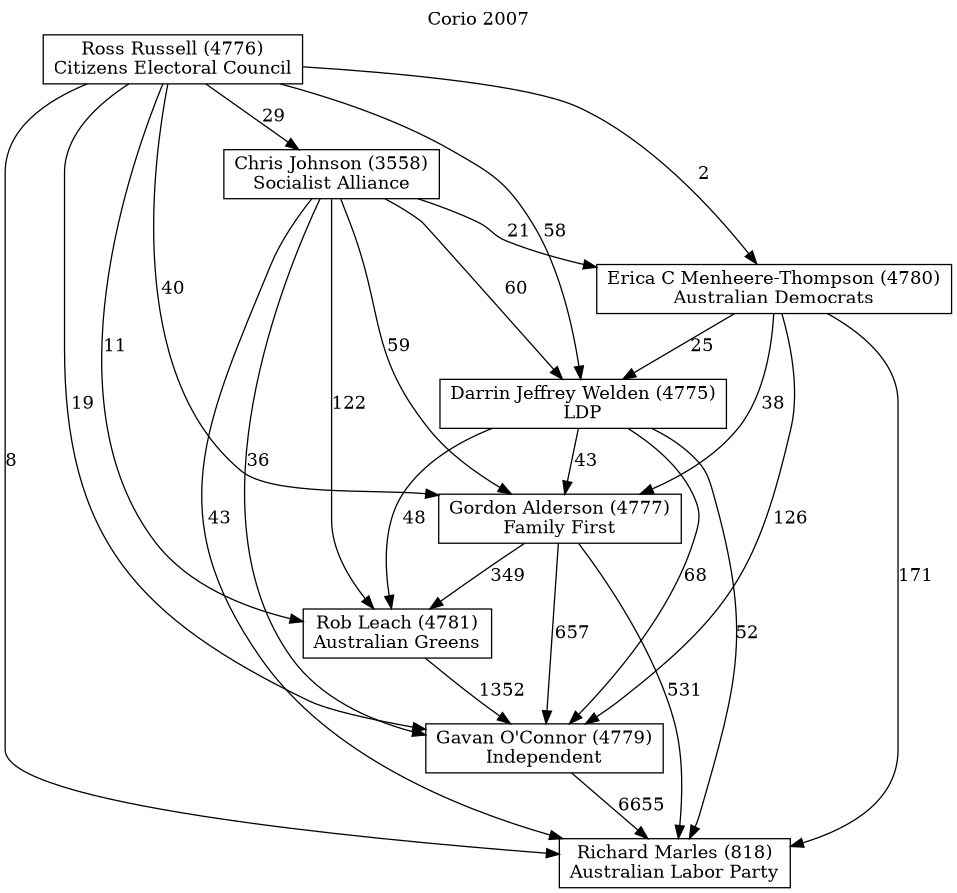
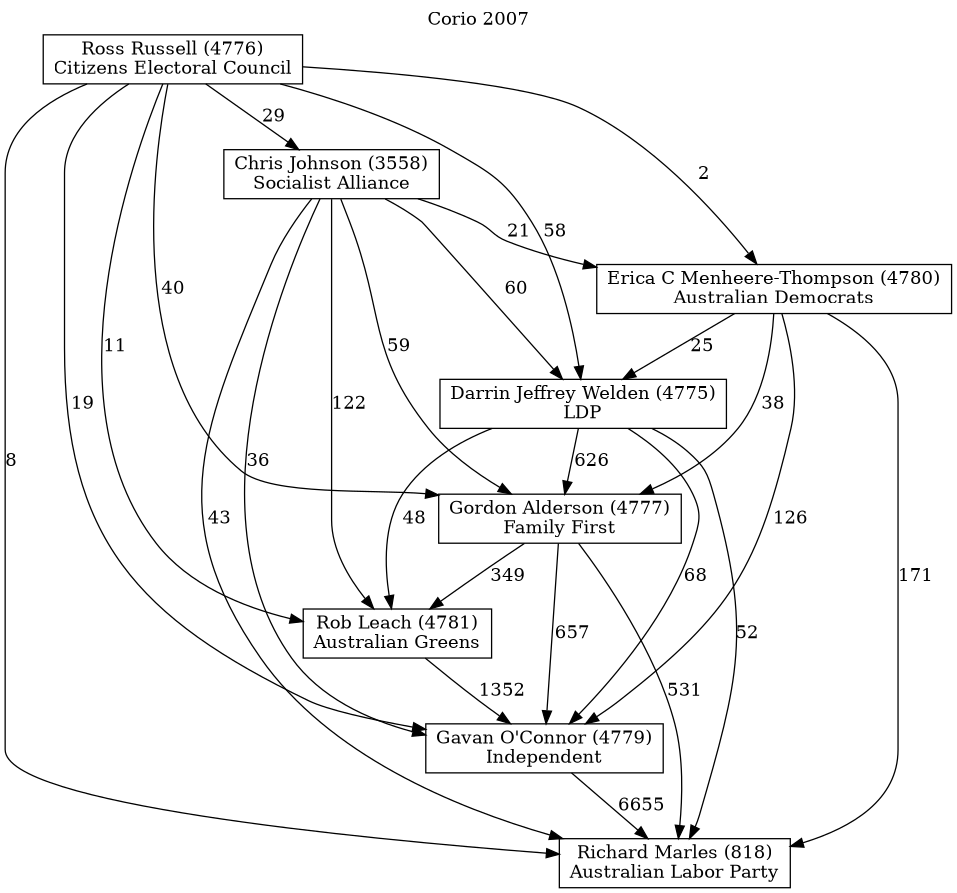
  digraph {
    label="Corio 2007"
    labelloc=t
    mclimit=10
    node [shape=box]
    n1 [label="Richard Marles (818)\nAustralian Labor Party"]
    n2 [label="Gavan O'Connor (4779)\nIndependent"]
    n3 [label="Rob Leach (4781)\nAustralian Greens"]
    n4 [label="Gordon Alderson (4777)\nFamily First"]
    n5 [label="Darrin Jeffrey Welden (4775)\nLDP"]
    n6 [label="Erica C Menheere-Thompson (4780)\nAustralian Democrats"]
    n7 [label="Chris Johnson (3558)\nSocialist Alliance"]
    n8 [label="Ross Russell (4776)\nCitizens Electoral Council"]
    n2 -> n1 [label=6655]
    n3 -> n2 [label=1352]
    n4 -> n1 [label=531]
    n4 -> n2 [label=657]
    n4 -> n3 [label=349]
    n5 -> n1 [label=52]
    n5 -> n2 [label=68]
    n5 -> n3 [label=48]
-   n5 -> n4 [label=43]
+   n5 -> n4 [label=626]
    n6 -> n1 [label=171]
    n6 -> n2 [label=126]
    n6 -> n4 [label=38]
    n6 -> n5 [label=25]
    n7 -> n1 [label=43]
    n7 -> n2 [label=36]
    n7 -> n3 [label=122]
    n7 -> n4 [label=59]
    n7 -> n5 [label=60]
    n7 -> n6 [label=21]
    n8 -> n1 [label=8]
    n8 -> n2 [label=19]
    n8 -> n3 [label=11]
    n8 -> n4 [label=40]
    n8 -> n5 [label=58]
    n8 -> n6 [label=2]
    n8 -> n7 [label=29]
  }
